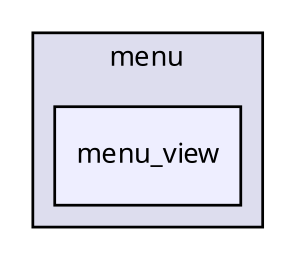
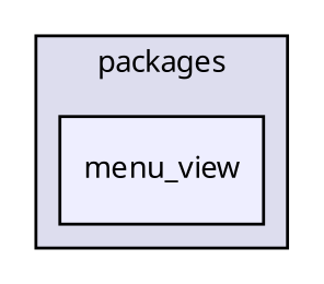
  digraph {
    compound=true
    rankdir=LR
    n1 [fillcolor="#eeeeff" fontname="FreeSans.ttf" fontsize=10 label=menu_view pencolor=black shape=box style=filled]
    subgraph cluster_1 {
      bgcolor="#ddddee"
      fontname="FreeSans.ttf"
      fontsize=10
-     label=menu
+     label=packages
      pencolor=black
      n1
    }
  }
